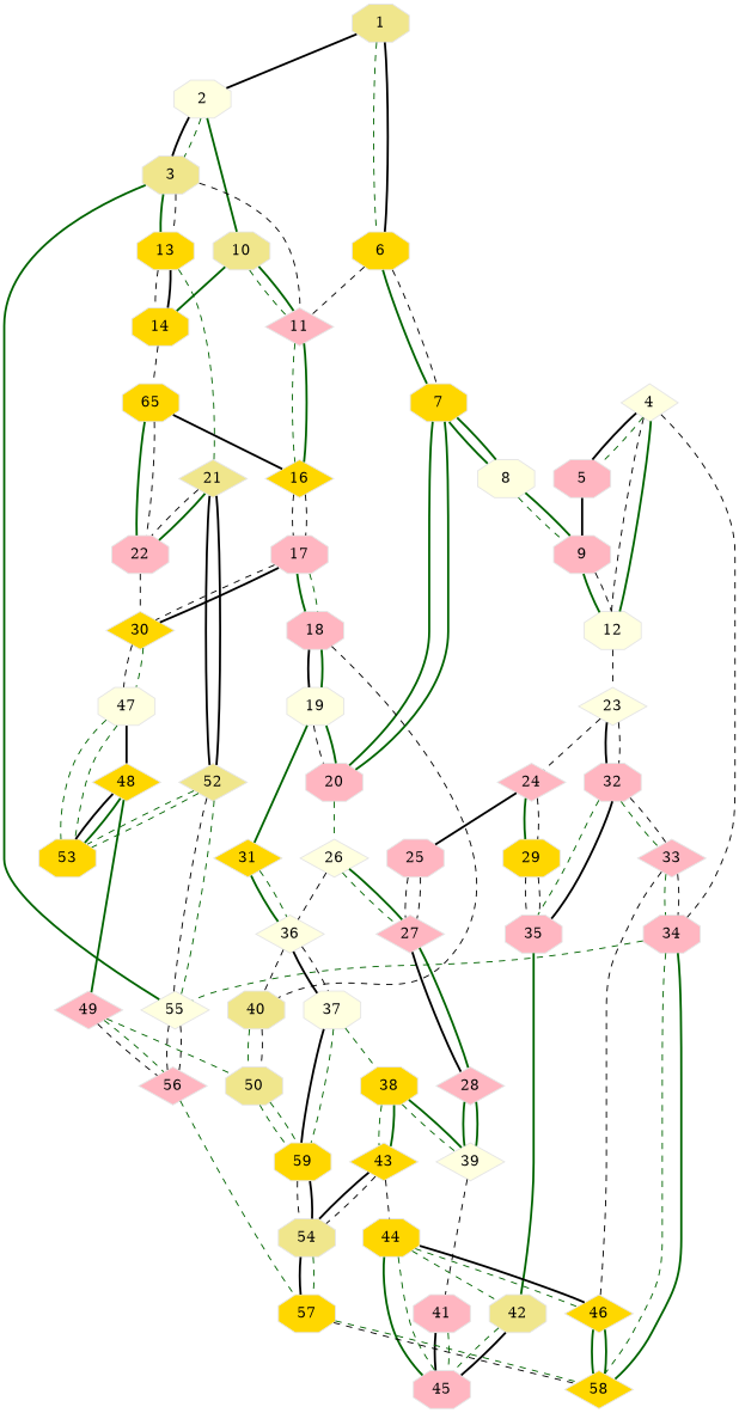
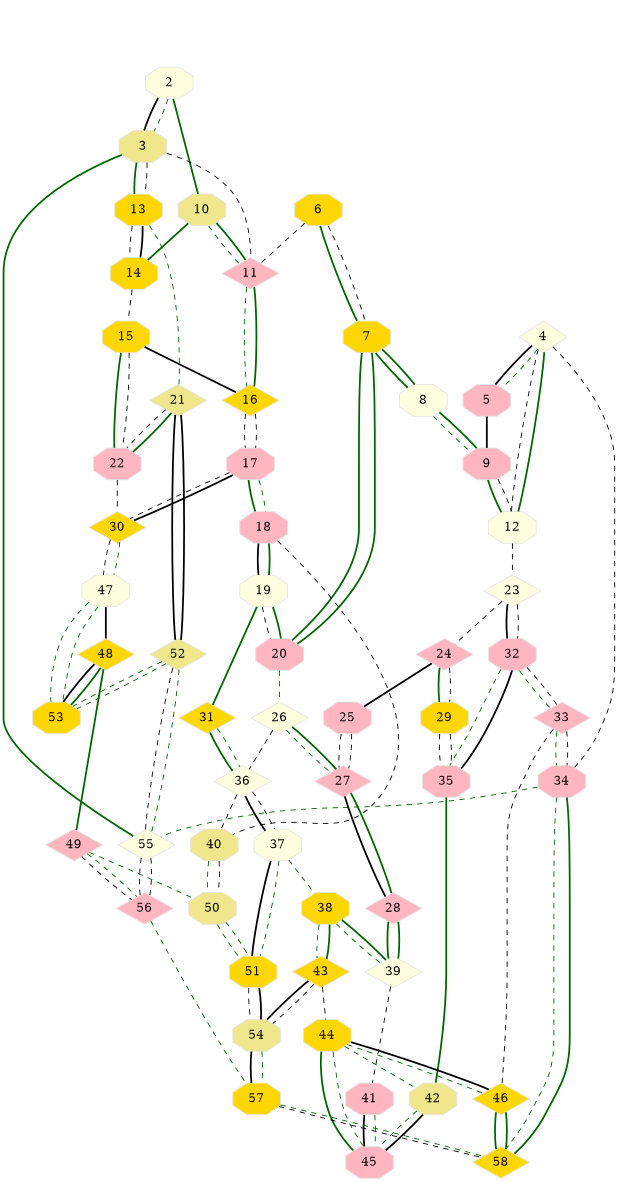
  graph {
    node [color=gray90 fillcolor=lightpink shape=octagon style=filled]
    edge [color=darkgreen style=dashed]
-   1 [fillcolor=khaki]
    2 [fillcolor=lightyellow]
    6 [fillcolor=gold]
    3 [fillcolor=khaki]
    10 [fillcolor=khaki]
    7 [fillcolor=gold]
    11 [shape=diamond]
    13 [fillcolor=gold]
    55 [fillcolor=lightyellow shape=diamond]
    14 [fillcolor=gold]
    4 [fillcolor=lightyellow shape=diamond]
    5
    12 [fillcolor=lightyellow]
    34
    21 [fillcolor=khaki shape=diamond]
    56 [shape=diamond]
    9
    23 [fillcolor=lightyellow shape=diamond]
    58 [fillcolor=gold shape=diamond]
    8 [fillcolor=lightyellow]
    20
    16 [fillcolor=gold shape=diamond]
    26 [fillcolor=lightyellow shape=diamond]
-   15 [fillcolor=gold label=65]
+   15 [fillcolor=gold]
    17
    24 [shape=diamond]
    32
    22
    52 [fillcolor=khaki shape=diamond]
    30 [fillcolor=gold shape=diamond]
    18
    19 [fillcolor=lightyellow]
    40 [fillcolor=khaki]
    47 [fillcolor=lightyellow]
    31 [fillcolor=gold shape=diamond]
    50 [fillcolor=khaki]
    36 [fillcolor=lightyellow shape=diamond]
    27 [shape=diamond]
    53 [fillcolor=gold]
    25
    29 [fillcolor=gold]
    35
    33 [shape=diamond]
    28 [shape=diamond]
    39 [fillcolor=lightyellow shape=diamond]
    41
    42 [fillcolor=khaki]
    48 [fillcolor=gold shape=diamond]
    37 [fillcolor=lightyellow]
    46 [fillcolor=gold shape=diamond]
    45
    38 [fillcolor=gold]
-   51 [fillcolor=gold label=59]
+   51 [fillcolor=gold]
    43 [fillcolor=gold shape=diamond]
    54 [fillcolor=khaki]
    44 [fillcolor=gold]
    57 [fillcolor=gold]
    49 [shape=diamond]
-   1 -- 2 [color=black style=bold]
-   1 -- 6
-   1 -- 6 [color=black style=bold]
    2 -- 3 [color=black style=bold]
    2 -- 3
    2 -- 10 [style=bold]
    6 -- 7 [style=bold]
    6 -- 7 [color=black]
    6 -- 11 [color=black]
    3 -- 11 [color=black]
    3 -- 13 [style=bold]
    3 -- 13 [color=black]
    3 -- 55 [style=bold]
    10 -- 11
    10 -- 11 [style=bold]
    10 -- 14 [style=bold]
    7 -- 8 [style=bold]
    7 -- 8 [style=bold]
    7 -- 20 [style=bold]
    7 -- 20 [style=bold]
    11 -- 16
    11 -- 16 [style=bold]
    13 -- 14 [color=black]
    13 -- 14 [color=black style=bold]
    13 -- 21
    55 -- 56 [color=black]
    55 -- 56 [color=black]
    14 -- 15 [color=black]
    4 -- 5 [color=black style=bold]
    4 -- 5
    4 -- 12 [color=black]
    4 -- 12 [style=bold]
    4 -- 34 [color=black]
    5 -- 9 [color=black style=bold]
    12 -- 23 [color=black]
    34 -- 55
    34 -- 58
    34 -- 58 [style=bold]
    21 -- 22 [color=black]
    21 -- 22 [style=bold]
    21 -- 52 [color=black style=bold]
    21 -- 52 [color=black style=bold]
    56 -- 57
    9 -- 12 [style=bold]
    9 -- 12 [color=black]
    23 -- 24 [color=black]
    23 -- 32 [color=black style=bold]
    23 -- 32 [color=black]
    8 -- 9
    8 -- 9 [style=bold]
    20 -- 26
    16 -- 17 [color=black]
    16 -- 17 [color=black]
    26 -- 36 [color=black]
    26 -- 27
    26 -- 27 [style=bold]
    15 -- 16 [color=black style=bold]
    15 -- 22 [style=bold]
    15 -- 22 [color=black]
    17 -- 30 [color=black]
    17 -- 30 [color=black style=bold]
    17 -- 18 [style=bold]
    17 -- 18
    24 -- 25 [color=black style=bold]
    24 -- 29 [style=bold]
    24 -- 29 [color=black]
    32 -- 35
    32 -- 35 [color=black style=bold]
    32 -- 33
    32 -- 33 [color=black]
    22 -- 30 [color=black]
    52 -- 55 [color=black]
    52 -- 55
    52 -- 53
    52 -- 53
    30 -- 47 [color=black]
    30 -- 47
    18 -- 19 [color=black style=bold]
    18 -- 19 [style=bold]
    18 -- 40 [color=black]
    19 -- 20 [color=black]
    19 -- 20 [style=bold]
    19 -- 31 [style=bold]
    40 -- 50
    40 -- 50 [color=black]
    47 -- 53
    47 -- 53
    47 -- 48 [color=black style=bold]
    31 -- 36 [style=bold]
    31 -- 36
    50 -- 51
    50 -- 51
    36 -- 40 [color=black]
    36 -- 37 [color=black style=bold]
    36 -- 37 [color=black]
    27 -- 28 [color=black style=bold]
    27 -- 28 [style=bold]
    25 -- 27 [color=black]
    25 -- 27 [color=black]
    29 -- 35 [color=black]
    29 -- 35 [color=black]
    35 -- 42 [style=bold]
    33 -- 34
    33 -- 34 [color=black]
    33 -- 46 [color=black]
    28 -- 39 [style=bold]
    28 -- 39 [style=bold]
    39 -- 41 [color=black]
    41 -- 45 [color=black style=bold]
    41 -- 45
    42 -- 45
    42 -- 45 [color=black style=bold]
    48 -- 53 [color=black style=bold]
    48 -- 53 [style=bold]
    48 -- 49 [style=bold]
    37 -- 38
    37 -- 51 [color=black style=bold]
    37 -- 51
    46 -- 58 [style=bold]
    46 -- 58 [style=bold]
    38 -- 39
    38 -- 39 [style=bold]
    38 -- 43
    38 -- 43 [style=bold]
    51 -- 54 [color=black]
    51 -- 54 [color=black style=bold]
    43 -- 54 [color=black style=bold]
    43 -- 54 [color=black]
    43 -- 44 [color=black]
    54 -- 57 [color=black style=bold]
    54 -- 57
    44 -- 42
    44 -- 46
    44 -- 46 [color=black style=bold]
    44 -- 45 [style=bold]
    44 -- 45
    57 -- 58 [color=black]
    57 -- 58
    49 -- 56 [color=black]
    49 -- 56
    49 -- 50
  }
